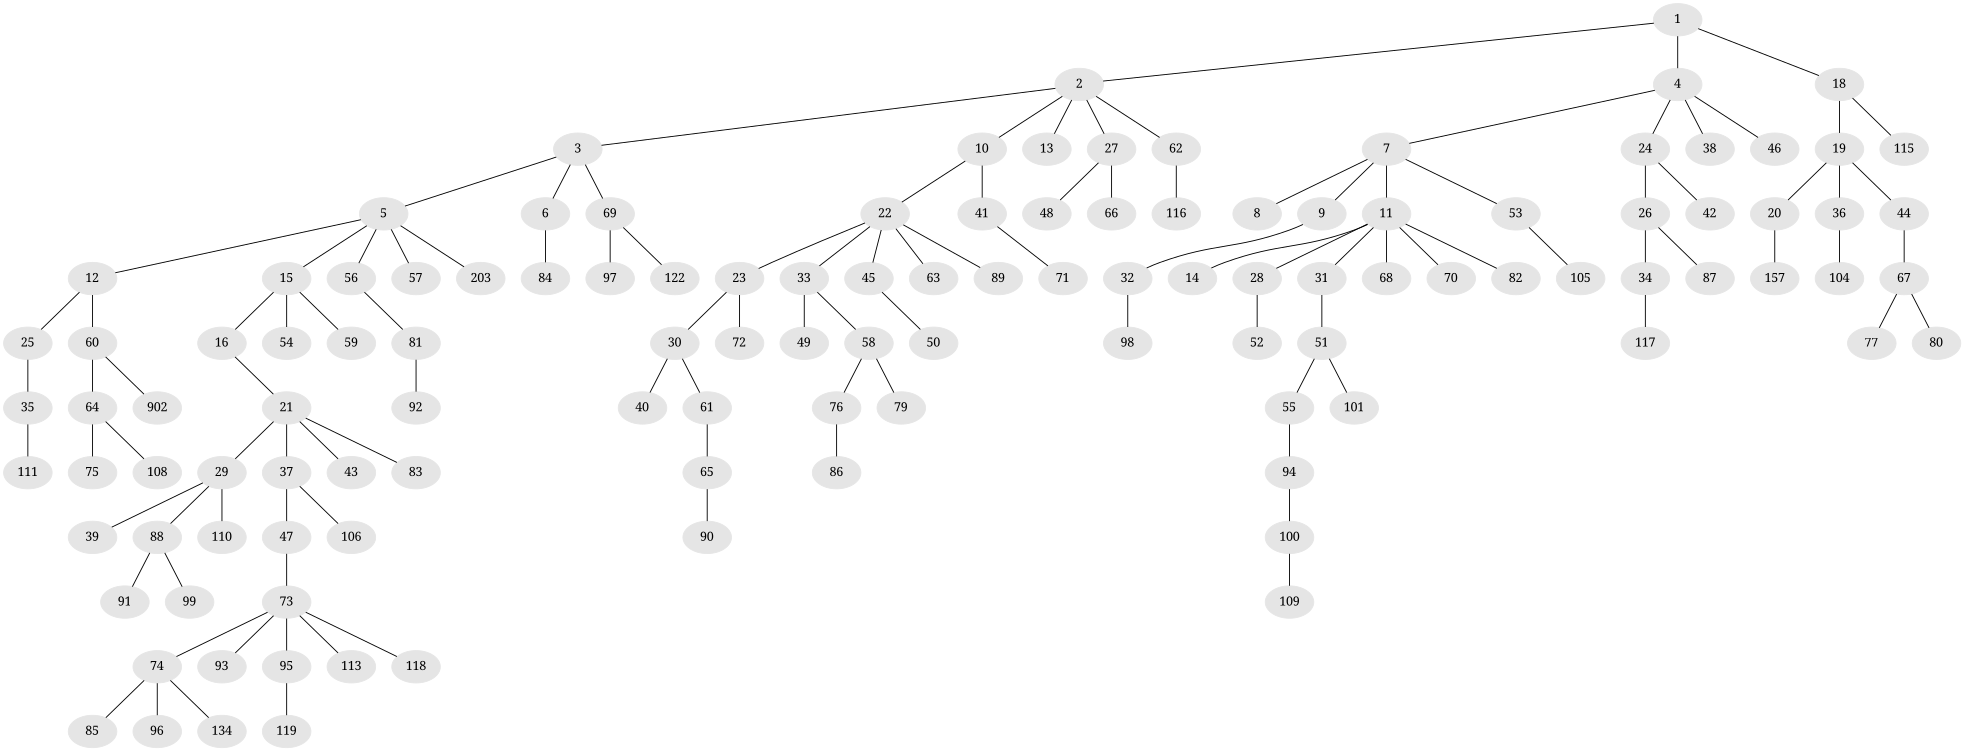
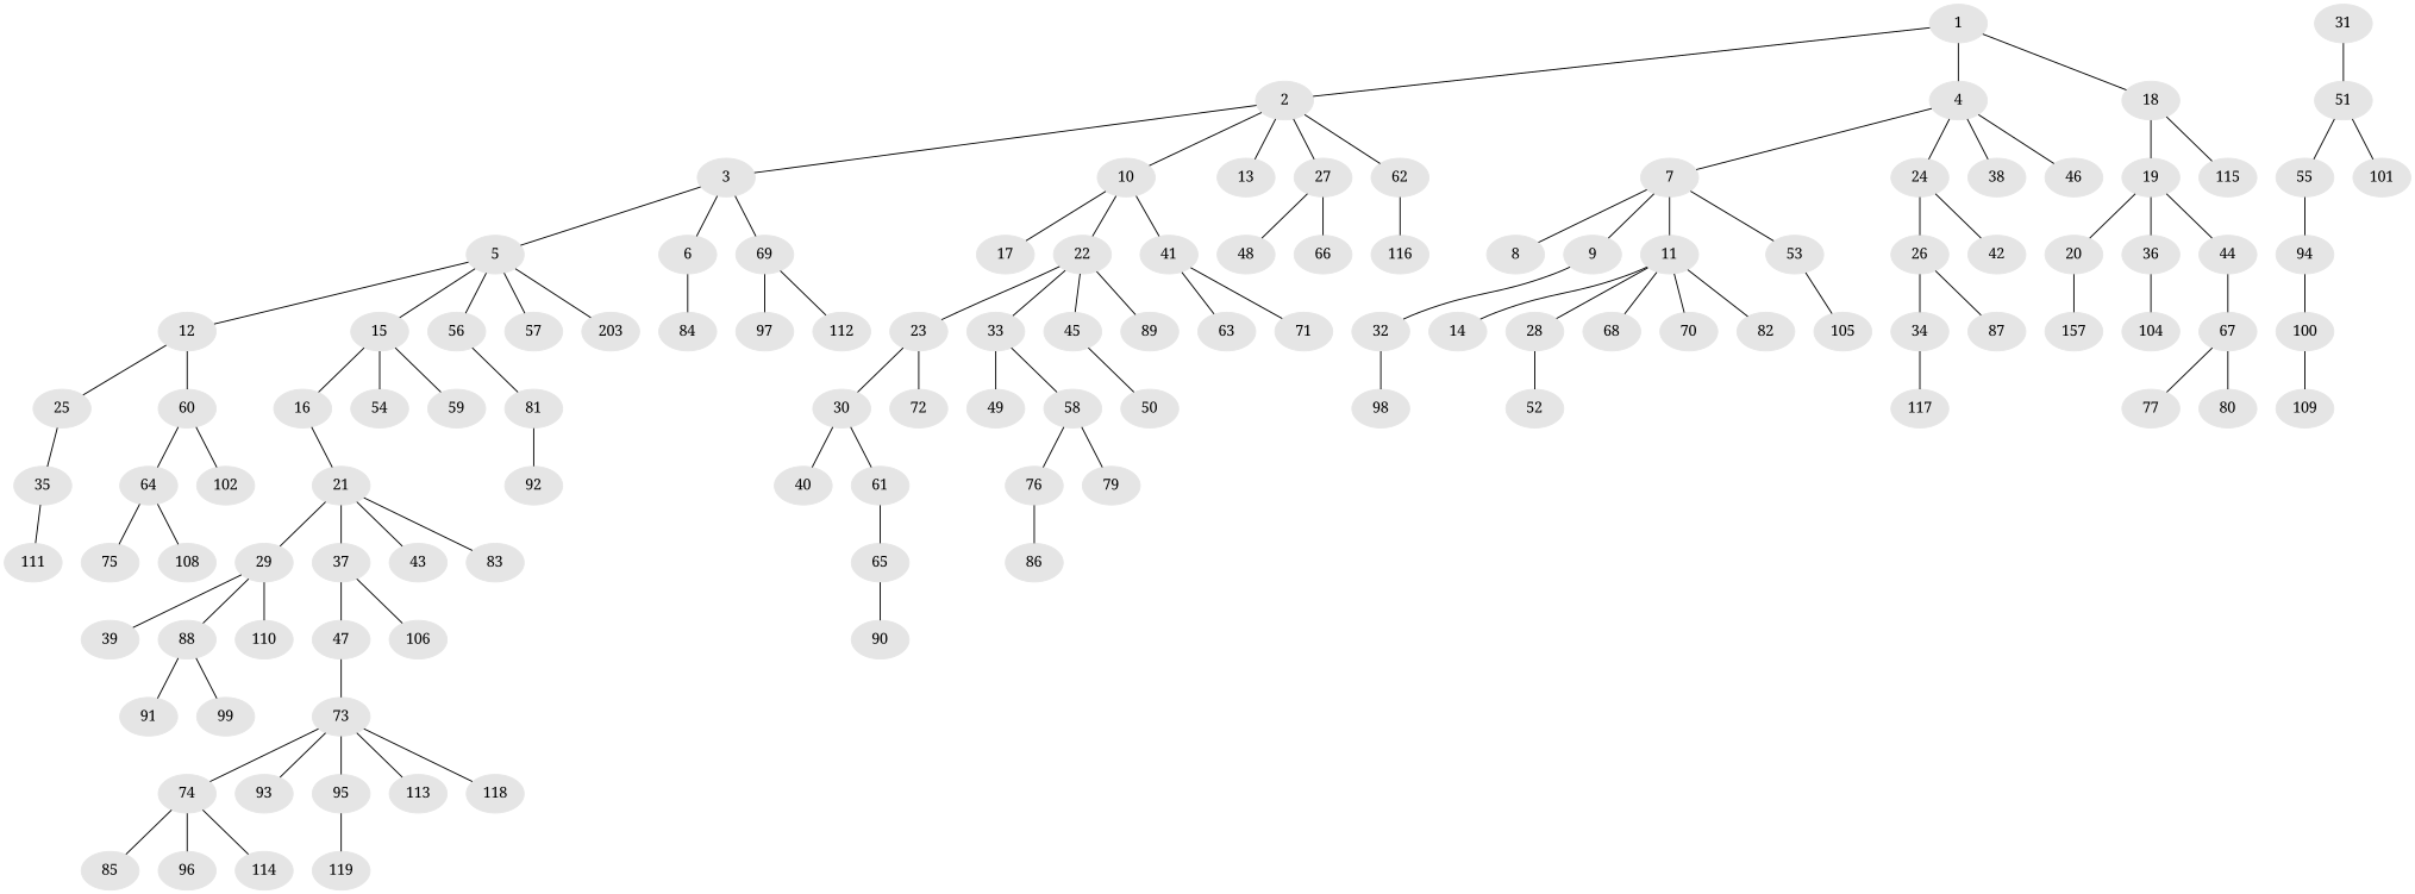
  graph {
    fontname="Noto Serif"
    node [color=gray90 fontname="Noto Serif" style=filled]
    edge [fontname="Noto Serif"]
    1
    2
    4
    18
    3
    10
    13
    27
    62
    7
    24
    38
    46
    19
    115
    5
    6
    69
+   17
    22
    41
    48
    66
    116
    12
    15
    56
    57
    n29 [label=203]
    84
    97
-   112 [label=122]
+   112
    8
    9
    11
    53
    26
    42
    25
    60
    16
    54
    59
    81
    32
    14
    28
    31
    68
    70
    82
    105
    98
    23
    33
    45
    63
    89
    71
    52
    51
    35
    64
-   102 [label=902]
+   102
    21
    29
    37
    43
    83
    20
    36
    44
    n73 [label=157]
    104
    67
    39
    88
    110
    47
    106
    30
    72
    49
    58
    50
    40
    61
    34
    87
    111
    117
    91
    99
    65
    55
    101
    76
    79
    73
    77
    80
    74
    93
    95
    113
    118
    94
    100
    92
    86
    75
    108
    90
    85
    96
-   114 [label=134]
+   114
    119
    109
    1 -- 2
    1 -- 4
    1 -- 18
    2 -- 3
    2 -- 10
    2 -- 13
    2 -- 27
    2 -- 62
    4 -- 7
    4 -- 24
    4 -- 38
    4 -- 46
    18 -- 19
    18 -- 115
    3 -- 5
    3 -- 6
    3 -- 69
+   10 -- 17
    10 -- 22
    10 -- 41
    27 -- 48
    27 -- 66
    62 -- 116
    7 -- 8
    7 -- 9
    7 -- 11
    7 -- 53
    24 -- 26
    24 -- 42
    19 -- 20
    19 -- 36
    19 -- 44
    5 -- 12
    5 -- 15
    5 -- 56
    5 -- 57
    5 -- n29
    6 -- 84
    69 -- 97
    69 -- 112
    22 -- 23
    22 -- 33
    22 -- 45
-   22 -- 63
+   41 -- 63
    22 -- 89
    41 -- 71
    12 -- 25
    12 -- 60
    15 -- 16
    15 -- 54
    15 -- 59
    56 -- 81
    9 -- 32
    11 -- 14
    11 -- 28
-   11 -- 31
    11 -- 68
    11 -- 70
    11 -- 82
    53 -- 105
    26 -- 34
    26 -- 87
    25 -- 35
    60 -- 64
    60 -- 102
    16 -- 21
    81 -- 92
    32 -- 98
    28 -- 52
    31 -- 51
    23 -- 30
    23 -- 72
    33 -- 49
    33 -- 58
    45 -- 50
    51 -- 55
    51 -- 101
    35 -- 111
    64 -- 75
    64 -- 108
    21 -- 29
    21 -- 37
    21 -- 43
    21 -- 83
    29 -- 39
    29 -- 88
    29 -- 110
    37 -- 47
    37 -- 106
    20 -- n73
    36 -- 104
    44 -- 67
    67 -- 77
    67 -- 80
    88 -- 91
    88 -- 99
    47 -- 73
    30 -- 40
    30 -- 61
    58 -- 76
    58 -- 79
    61 -- 65
    34 -- 117
    65 -- 90
    55 -- 94
    76 -- 86
    73 -- 74
    73 -- 93
    73 -- 95
    73 -- 113
    73 -- 118
    74 -- 85
    74 -- 96
    74 -- 114
    95 -- 119
    94 -- 100
    100 -- 109
  }
